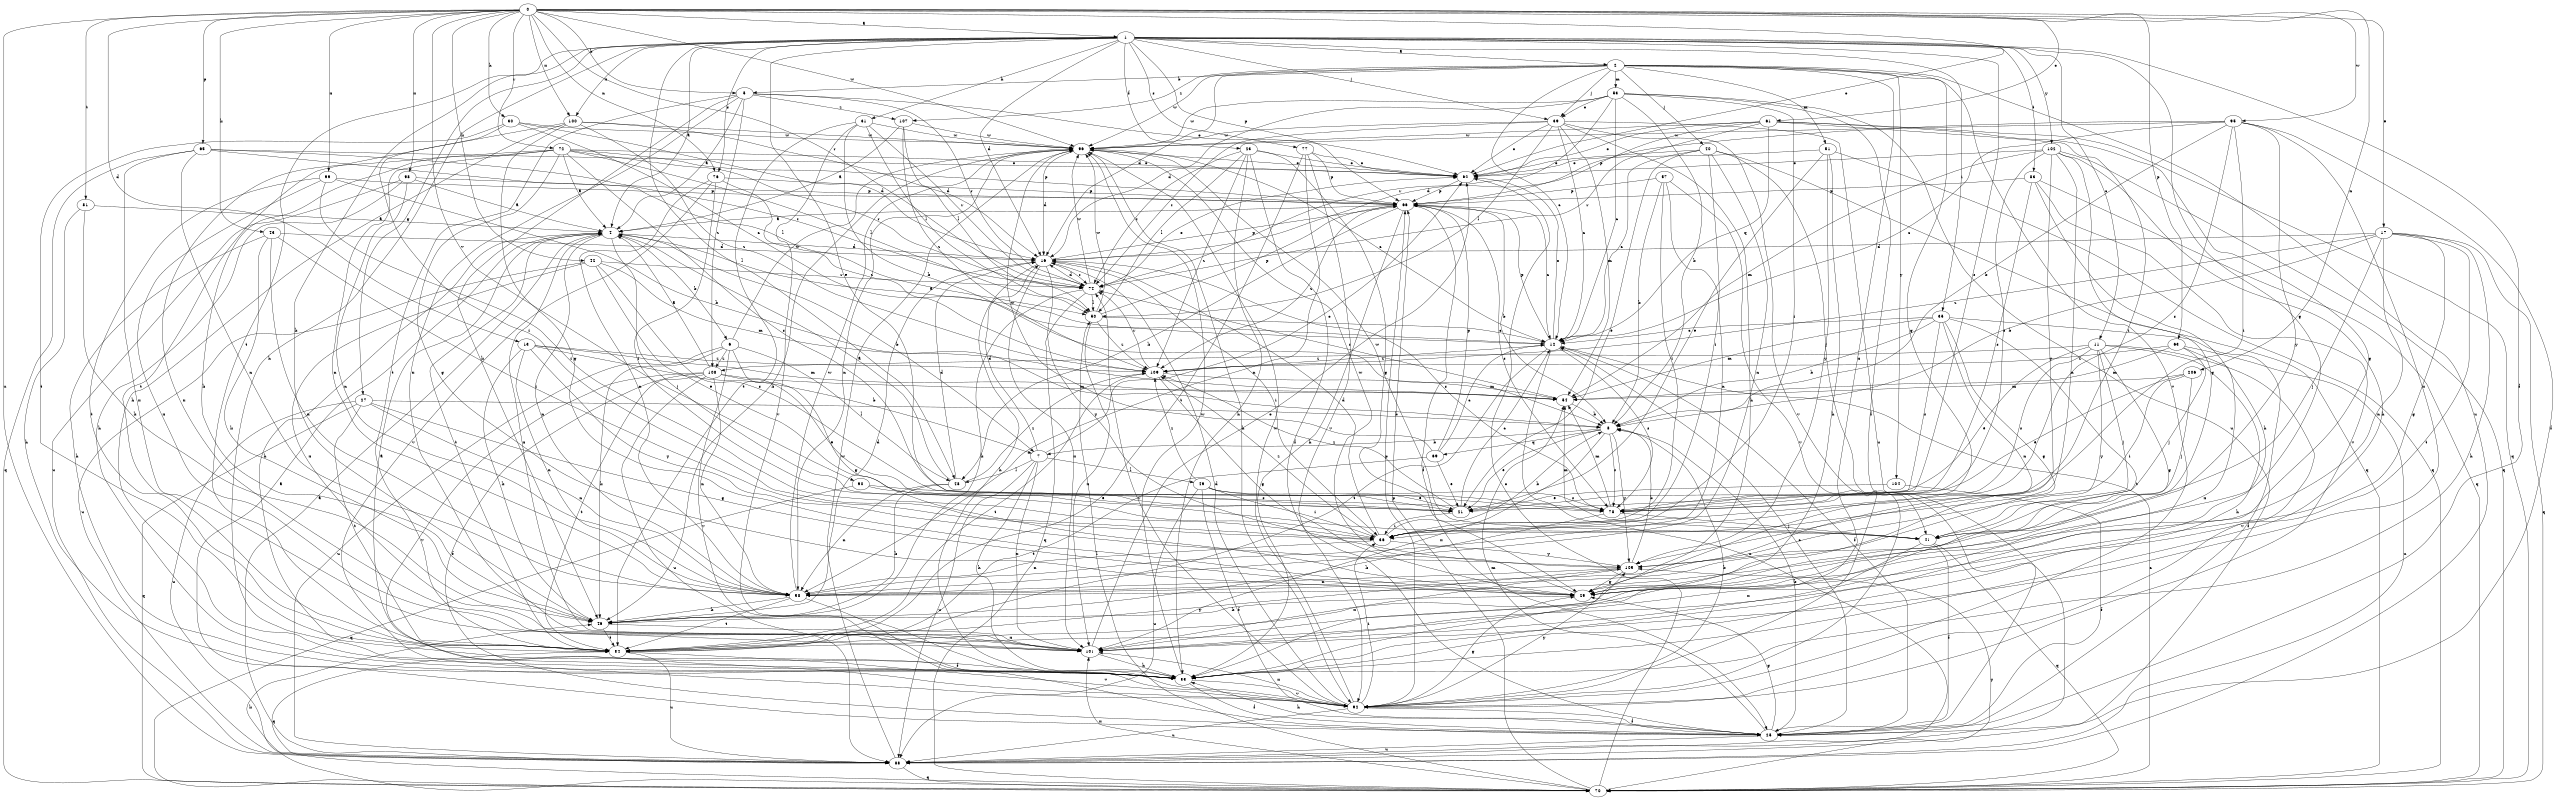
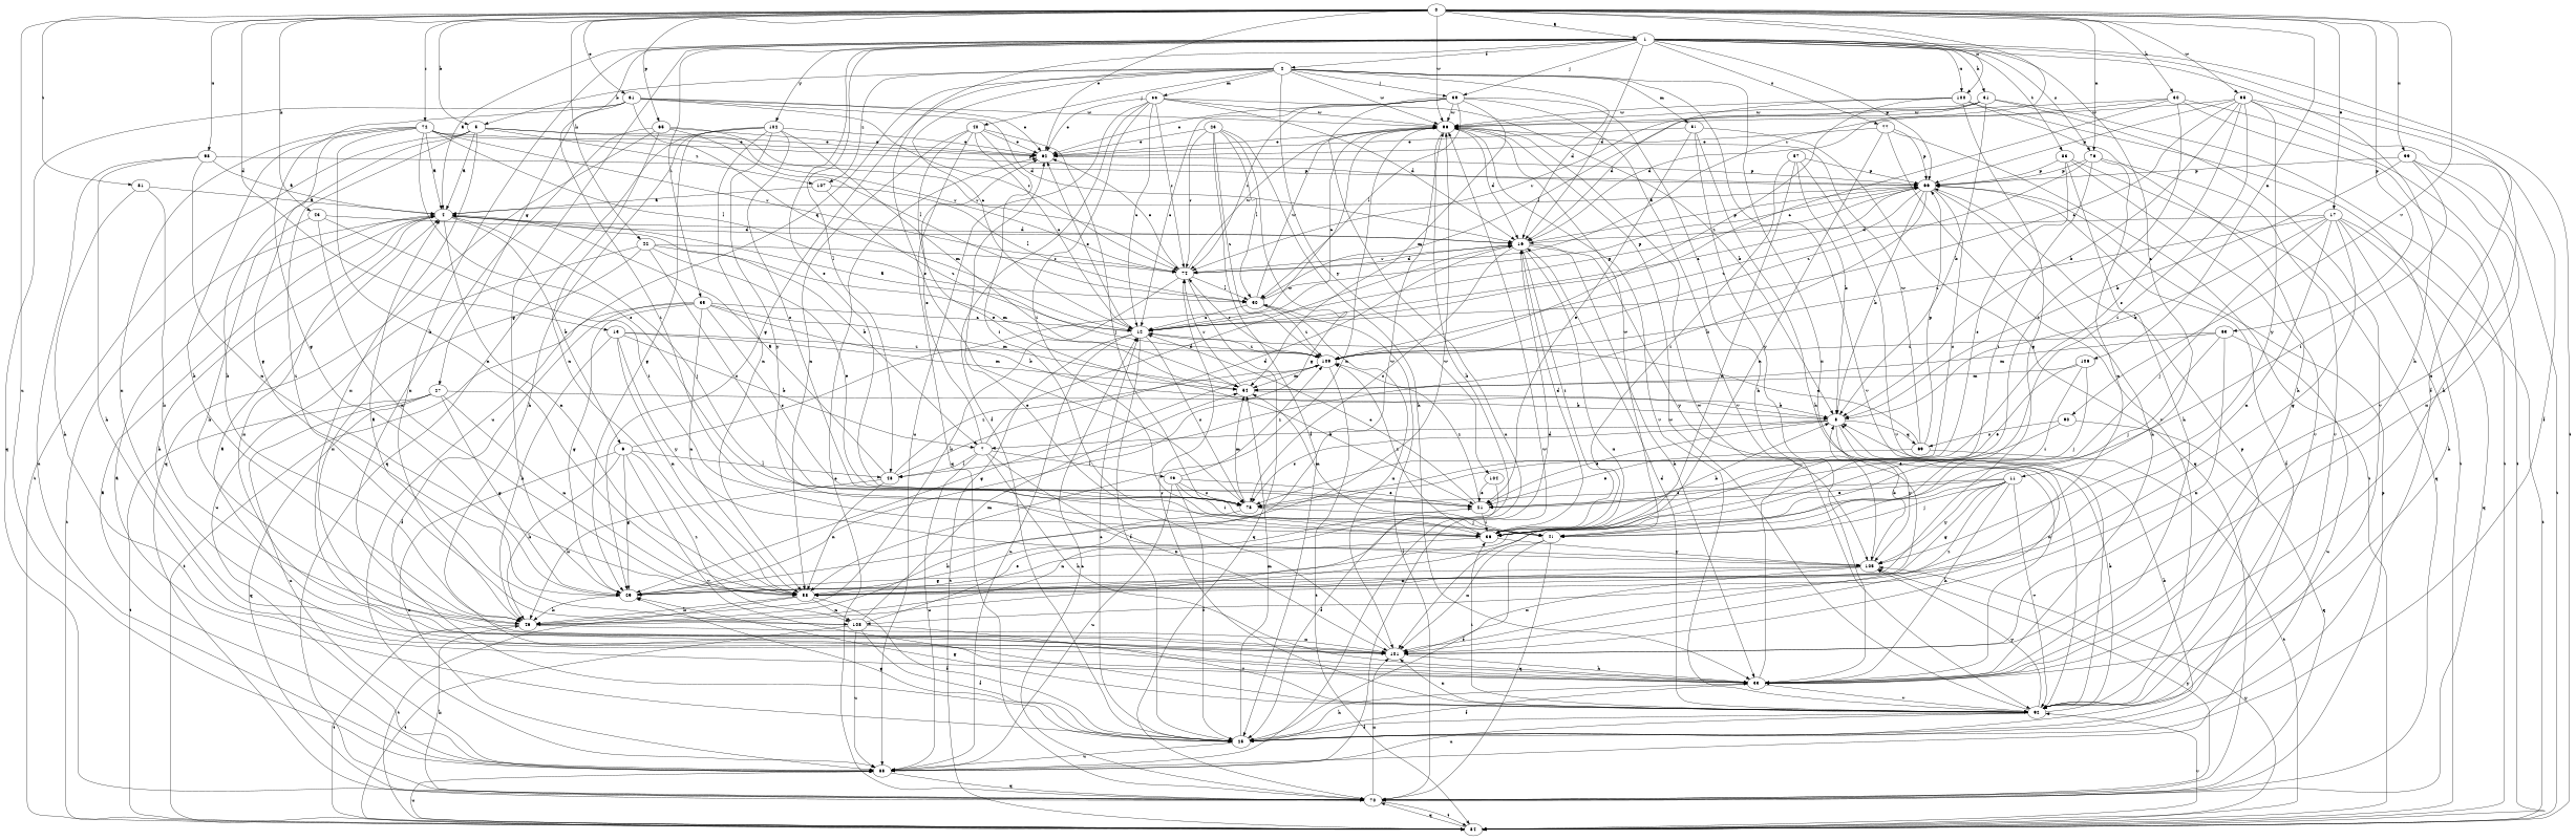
  strict digraph {
    0
    1
    5
    13
    17
    30
    42
    43
    61
    62
    63
    65
    72
    74
    81
    88
    90
    95
    96
    98
    99
    100
-   106 [label=206]
+   106
    76
    2
    4
    11
    16
    21
    23
    25
    27
    29
    31
    33
    35
    39
    46
    48
    66
    77
    78
    83
    84
    102
    101
    107
    108
    7
    58
    105
    109
    54
    41
    8
    70
    12
    36
    57
    92
    50
    40
    51
    53
    104
    6
    49
    69
    0 -> 1 [label=a]
    0 -> 5 [label=b]
    0 -> 13 [label=d]
    0 -> 17 [label=e]
    0 -> 30 [label=h]
    0 -> 42 [label=k]
    0 -> 43 [label=k]
    0 -> 61 [label=o]
    0 -> 62 [label=o]
    0 -> 63 [label=p]
    0 -> 65 [label=p]
    0 -> 72 [label=r]
    0 -> 74 [label=r]
    0 -> 81 [label=t]
    0 -> 88 [label=u]
    0 -> 90 [label=v]
    0 -> 95 [label=w]
    0 -> 96 [label=w]
    0 -> 98 [label=x]
    0 -> 99 [label=x]
    0 -> 100 [label=x]
    0 -> 106 [label=n]
    0 -> 76 [label=n]
    1 -> 100 [label=x]
    1 -> 76 [label=s]
-   1 -> 2 [label=a]
+   1 -> 2 [label=f]
    1 -> 4 [label=a]
    1 -> 11 [label=c]
    1 -> 16 [label=d]
    1 -> 21 [label=e]
-   1 -> 23 [label=f]
    1 -> 25 [label=f]
    1 -> 27 [label=g]
    1 -> 29 [label=g]
    1 -> 31 [label=h]
    1 -> 33 [label=h]
    1 -> 35 [label=i]
    1 -> 39 [label=j]
    1 -> 46 [label=k]
    1 -> 48 [label=l]
    1 -> 66 [label=p]
    1 -> 77 [label=s]
    1 -> 78 [label=s]
    1 -> 83 [label=t]
    1 -> 84 [label=t]
    1 -> 102 [label=y]
    5 -> 62 [label=o]
    5 -> 74 [label=r]
    5 -> 4 [label=a]
    5 -> 46 [label=k]
    5 -> 84 [label=t]
    5 -> 101 [label=x]
    5 -> 107 [label=z]
    5 -> 108 [label=z]
    13 -> 46 [label=k]
    13 -> 7 [label=b]
    13 -> 58 [label=n]
    13 -> 105 [label=y]
    13 -> 109 [label=z]
    13 -> 54 [label=m]
    17 -> 16 [label=d]
    17 -> 29 [label=g]
    17 -> 33 [label=h]
    17 -> 84 [label=t]
    17 -> 58 [label=n]
    17 -> 109 [label=z]
    17 -> 41 [label=j]
    17 -> 8 [label=b]
    17 -> 70 [label=q]
    30 -> 96 [label=w]
    30 -> 16 [label=d]
-   43 -> 33 [label=h]
+   30 -> 33 [label=h]
    30 -> 84 [label=t]
    30 -> 12 [label=c]
    30 -> 36 [label=i]
    42 -> 74 [label=r]
    42 -> 88 [label=u]
    42 -> 21 [label=e]
    42 -> 78 [label=s]
    42 -> 101 [label=x]
    42 -> 54 [label=m]
    43 -> 16 [label=d]
    43 -> 46 [label=k]
    43 -> 58 [label=n]
    43 -> 36 [label=i]
    61 -> 62 [label=o]
    61 -> 74 [label=r]
    61 -> 96 [label=w]
    61 -> 16 [label=d]
    61 -> 29 [label=g]
    61 -> 70 [label=q]
    61 -> 12 [label=q]
    61 -> 36 [label=i]
    62 -> 66 [label=p]
    63 -> 88 [label=u]
    63 -> 101 [label=x]
    63 -> 109 [label=z]
    63 -> 54 [label=m]
    63 -> 41 [label=j]
    65 -> 62 [label=o]
    65 -> 74 [label=r]
    65 -> 101 [label=x]
    65 -> 58 [label=n]
    65 -> 70 [label=q]
    65 -> 50 [label=l]
    72 -> 62 [label=o]
    72 -> 74 [label=r]
    72 -> 4 [label=a]
    72 -> 29 [label=g]
    72 -> 46 [label=k]
    72 -> 66 [label=p]
    72 -> 78 [label=s]
    72 -> 101 [label=x]
    72 -> 58 [label=n]
    72 -> 50 [label=l]
    74 -> 62 [label=o]
    74 -> 96 [label=w]
    74 -> 16 [label=d]
    74 -> 46 [label=k]
    74 -> 70 [label=q]
    74 -> 50 [label=l]
    81 -> 4 [label=a]
    81 -> 33 [label=h]
    81 -> 46 [label=k]
    88 -> 96 [label=w]
    88 -> 4 [label=a]
    88 -> 70 [label=q]
    90 -> 21 [label=e]
-   90 -> 78 [label=s]
+   90 -> 69 [label=s]
    90 -> 70 [label=q]
    95 -> 96 [label=w]
    95 -> 25 [label=f]
    95 -> 66 [label=p]
    95 -> 78 [label=s]
    95 -> 101 [label=x]
    95 -> 105 [label=y]
    95 -> 8 [label=b]
    95 -> 12 [label=c]
    95 -> 36 [label=i]
    96 -> 62 [label=o]
    96 -> 16 [label=d]
    96 -> 46 [label=k]
    96 -> 58 [label=n]
    96 -> 12 [label=c]
-   96 -> 92 [label=h]
+   96 -> 92 [label=v]
    98 -> 88 [label=u]
    98 -> 4 [label=a]
    98 -> 33 [label=h]
    98 -> 66 [label=p]
    98 -> 58 [label=n]
    99 -> 66 [label=p]
    99 -> 84 [label=t]
    99 -> 101 [label=x]
    99 -> 8 [label=b]
    99 -> 36 [label=i]
    100 -> 96 [label=w]
    100 -> 16 [label=d]
    100 -> 29 [label=g]
    100 -> 33 [label=h]
    100 -> 84 [label=t]
    100 -> 109 [label=z]
    106 -> 21 [label=e]
    106 -> 54 [label=m]
    106 -> 41 [label=j]
    106 -> 36 [label=i]
    76 -> 66 [label=p]
    76 -> 58 [label=n]
    76 -> 109 [label=z]
    76 -> 36 [label=i]
    76 -> 92 [label=v]
    2 -> 5 [label=b]
    2 -> 88 [label=u]
    2 -> 96 [label=w]
    2 -> 16 [label=d]
    2 -> 29 [label=g]
    2 -> 39 [label=j]
    2 -> 101 [label=x]
    2 -> 107 [label=z]
    2 -> 12 [label=c]
    2 -> 92 [label=v]
    2 -> 40 [label=j]
    2 -> 51 [label=m]
    2 -> 53 [label=m]
    2 -> 104 [label=y]
    4 -> 16 [label=d]
    4 -> 33 [label=h]
    4 -> 84 [label=t]
    4 -> 101 [label=x]
    4 -> 7 [label=b]
    4 -> 58 [label=n]
    4 -> 41 [label=j]
    4 -> 6 [label=b]
    11 -> 21 [label=e]
    11 -> 29 [label=g]
    11 -> 33 [label=h]
    11 -> 78 [label=s]
    11 -> 108 [label=z]
    11 -> 105 [label=y]
    11 -> 41 [label=j]
    11 -> 92 [label=v]
    16 -> 74 [label=r]
    16 -> 33 [label=h]
    16 -> 66 [label=p]
    16 -> 78 [label=s]
    16 -> 101 [label=x]
    16 -> 105 [label=y]
    16 -> 36 [label=i]
    21 -> 109 [label=z]
    21 -> 12 [label=c]
    21 -> 36 [label=i]
    23 -> 62 [label=o]
    23 -> 74 [label=r]
    23 -> 25 [label=f]
    23 -> 29 [label=g]
    23 -> 33 [label=h]
    23 -> 109 [label=z]
    23 -> 50 [label=l]
    25 -> 88 [label=u]
    25 -> 4 [label=a]
    25 -> 29 [label=g]
    25 -> 33 [label=h]
    25 -> 54 [label=m]
    25 -> 8 [label=b]
    25 -> 12 [label=c]
    27 -> 88 [label=u]
    27 -> 29 [label=g]
    27 -> 84 [label=t]
    27 -> 58 [label=n]
    27 -> 8 [label=b]
    27 -> 70 [label=q]
    29 -> 96 [label=w]
    29 -> 46 [label=k]
    31 -> 74 [label=r]
    31 -> 96 [label=w]
    31 -> 84 [label=t]
    31 -> 8 [label=b]
    31 -> 92 [label=v]
    31 -> 50 [label=l]
    33 -> 96 [label=w]
    33 -> 4 [label=a]
    33 -> 25 [label=f]
    33 -> 92 [label=v]
    35 -> 25 [label=f]
    35 -> 29 [label=g]
    35 -> 78 [label=s]
    35 -> 84 [label=t]
    35 -> 58 [label=n]
    35 -> 54 [label=m]
    35 -> 8 [label=b]
    35 -> 12 [label=c]
    39 -> 62 [label=o]
    39 -> 74 [label=r]
    39 -> 88 [label=u]
    39 -> 96 [label=w]
    39 -> 33 [label=h]
    39 -> 54 [label=m]
    39 -> 12 [label=c]
    39 -> 92 [label=v]
    39 -> 50 [label=l]
    46 -> 16 [label=d]
    46 -> 84 [label=t]
    46 -> 101 [label=x]
    48 -> 4 [label=a]
    48 -> 16 [label=d]
    48 -> 46 [label=k]
    48 -> 58 [label=n]
    48 -> 109 [label=z]
    66 -> 4 [label=a]
    66 -> 25 [label=f]
    66 -> 33 [label=h]
    66 -> 48 [label=k]
    66 -> 78 [label=s]
    66 -> 109 [label=z]
    66 -> 8 [label=b]
    66 -> 12 [label=c]
    77 -> 62 [label=o]
    77 -> 66 [label=p]
    77 -> 84 [label=t]
    77 -> 58 [label=n]
    77 -> 92 [label=v]
    78 -> 46 [label=k]
    78 -> 54 [label=m]
    78 -> 41 [label=j]
    83 -> 33 [label=h]
    83 -> 66 [label=p]
    83 -> 78 [label=s]
    83 -> 70 [label=q]
    83 -> 92 [label=v]
    84 -> 88 [label=u]
    84 -> 105 [label=y]
    84 -> 70 [label=q]
    84 -> 92 [label=v]
    102 -> 62 [label=o]
    102 -> 29 [label=g]
    102 -> 33 [label=h]
    102 -> 78 [label=s]
    102 -> 58 [label=n]
    102 -> 105 [label=y]
    102 -> 54 [label=m]
    102 -> 70 [label=q]
    101 -> 62 [label=o]
    101 -> 33 [label=h]
-   107 -> 96 [label=w]
    107 -> 4 [label=a]
    107 -> 109 [label=z]
    107 -> 50 [label=l]
    108 -> 88 [label=u]
    108 -> 4 [label=a]
    108 -> 21 [label=e]
    108 -> 25 [label=f]
    108 -> 84 [label=t]
-   108 -> 58 [label=n]
+   58 -> 108 [label=n]
    108 -> 54 [label=m]
    108 -> 92 [label=v]
    7 -> 62 [label=o]
    7 -> 88 [label=u]
    7 -> 16 [label=d]
    7 -> 33 [label=h]
    7 -> 48 [label=l]
    7 -> 101 [label=x]
    7 -> 49 [label=l]
    58 -> 96 [label=w]
    58 -> 25 [label=f]
    58 -> 46 [label=k]
    58 -> 84 [label=t]
    105 -> 29 [label=g]
    105 -> 101 [label=x]
    105 -> 58 [label=n]
    105 -> 8 [label=b]
    109 -> 74 [label=r]
    109 -> 29 [label=g]
    109 -> 84 [label=t]
    109 -> 54 [label=m]
    54 -> 74 [label=r]
    54 -> 8 [label=b]
    41 -> 96 [label=w]
    41 -> 25 [label=f]
    41 -> 101 [label=x]
    41 -> 54 [label=m]
    41 -> 70 [label=q]
    8 -> 21 [label=e]
    8 -> 78 [label=s]
    8 -> 101 [label=x]
    8 -> 7 [label=b]
    8 -> 105 [label=y]
    8 -> 69 [label=q]
    70 -> 62 [label=o]
    70 -> 46 [label=k]
    70 -> 66 [label=p]
+   70 -> 84 [label=t]
    70 -> 101 [label=x]
    70 -> 105 [label=y]
    70 -> 12 [label=c]
    70 -> 50 [label=l]
    12 -> 62 [label=o]
    12 -> 88 [label=u]
    12 -> 4 [label=a]
    12 -> 25 [label=f]
    12 -> 66 [label=p]
    12 -> 78 [label=s]
    12 -> 84 [label=t]
    12 -> 109 [label=z]
    36 -> 16 [label=d]
    36 -> 58 [label=n]
    36 -> 105 [label=y]
    36 -> 109 [label=z]
    36 -> 8 [label=b]
    57 -> 66 [label=p]
    57 -> 58 [label=n]
    57 -> 8 [label=b]
    57 -> 36 [label=i]
    57 -> 92 [label=v]
    92 -> 74 [label=r]
    92 -> 88 [label=u]
    92 -> 96 [label=w]
    92 -> 16 [label=d]
    92 -> 25 [label=f]
    92 -> 29 [label=g]
    92 -> 66 [label=p]
    92 -> 101 [label=x]
    92 -> 105 [label=y]
    92 -> 8 [label=b]
    92 -> 36 [label=i]
    50 -> 96 [label=w]
    50 -> 66 [label=p]
    50 -> 101 [label=x]
    50 -> 109 [label=z]
    50 -> 12 [label=c]
    40 -> 62 [label=o]
    40 -> 21 [label=e]
    40 -> 58 [label=n]
    40 -> 41 [label=j]
    40 -> 70 [label=q]
    40 -> 12 [label=c]
    40 -> 36 [label=i]
    51 -> 62 [label=o]
    51 -> 21 [label=e]
    51 -> 33 [label=h]
    51 -> 105 [label=y]
    51 -> 70 [label=q]
-   53 -> 39 [label=o]
+   53 -> 62 [label=o]
    53 -> 74 [label=r]
    53 -> 88 [label=u]
    53 -> 96 [label=w]
    53 -> 16 [label=d]
    53 -> 25 [label=f]
    53 -> 8 [label=b]
    53 -> 12 [label=c]
    53 -> 36 [label=i]
    104 -> 21 [label=e]
    104 -> 25 [label=f]
    6 -> 88 [label=u]
    6 -> 96 [label=w]
    6 -> 29 [label=g]
    6 -> 46 [label=k]
    6 -> 48 [label=l]
    6 -> 108 [label=z]
    6 -> 92 [label=v]
    49 -> 88 [label=u]
    49 -> 21 [label=e]
    49 -> 25 [label=f]
    49 -> 78 [label=s]
    49 -> 109 [label=z]
    49 -> 36 [label=i]
    69 -> 96 [label=w]
    69 -> 21 [label=e]
    69 -> 66 [label=p]
    69 -> 84 [label=t]
    69 -> 12 [label=c]
  }
